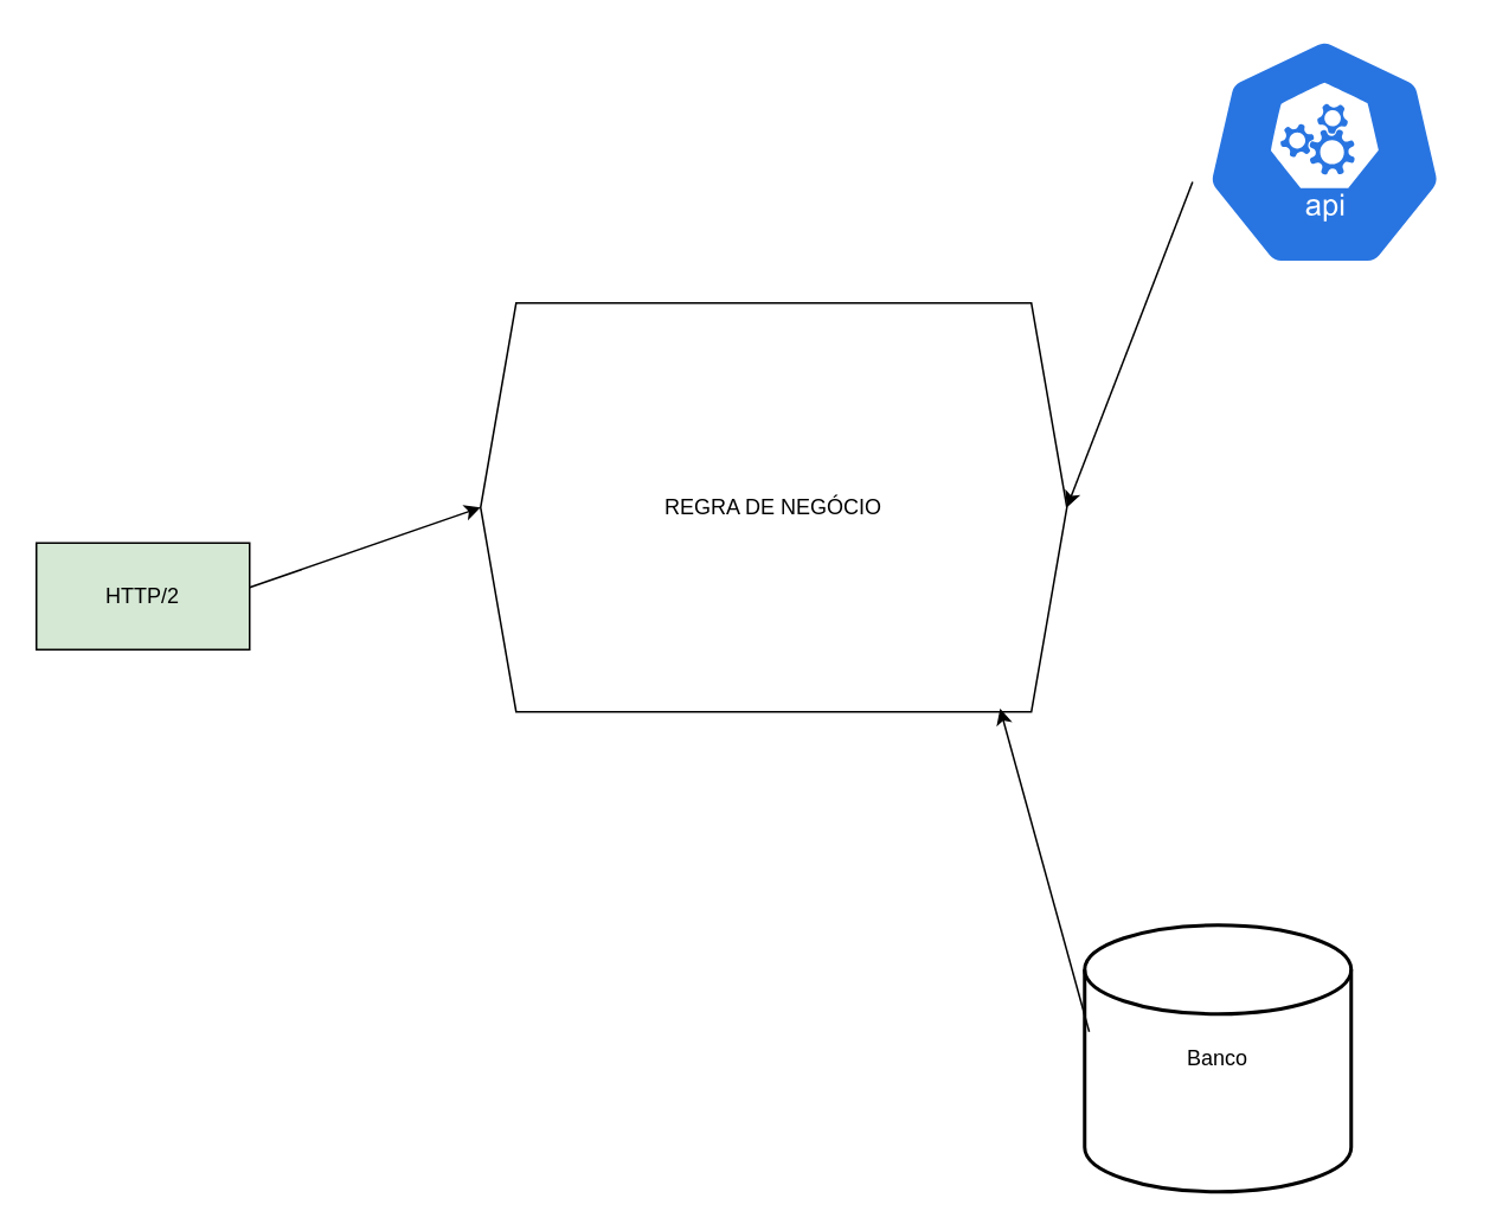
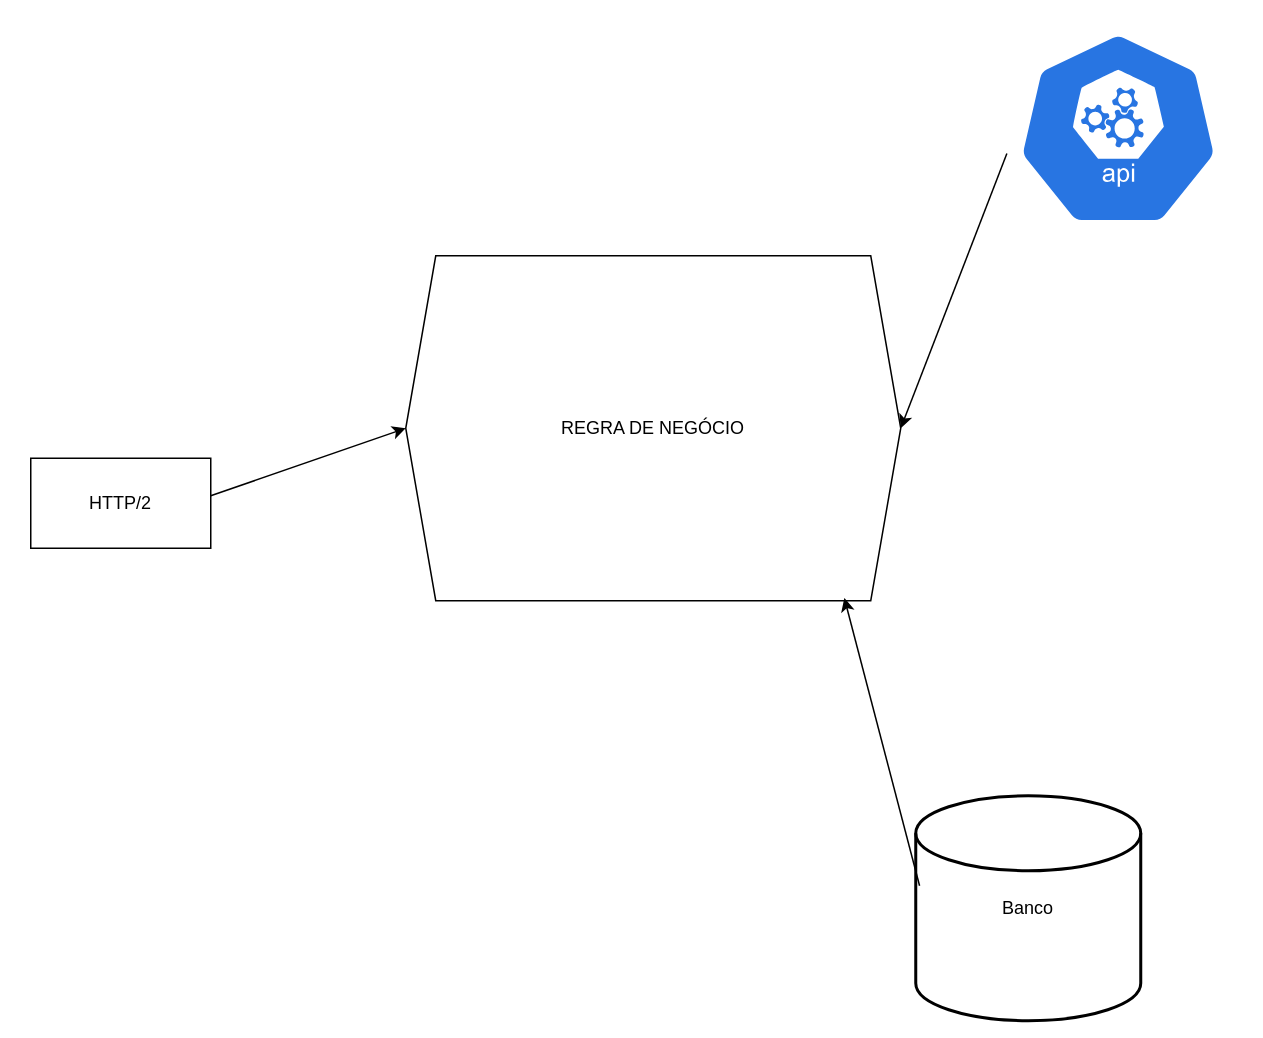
  <mxCell id="0" />
  <mxCell id="1" parent="0" />
- <mxCell id="2" value="HTTP/2" style="whiteSpace=wrap;html=1;fillColor=#d5e8d4;" vertex="1" parent="1"><mxGeometry x="20" y="305" width="120" height="60" as="geometry" /></mxCell>
- <mxCell id="3" value="Banco" style="strokeWidth=2;html=1;shape=mxgraph.flowchart.database;whiteSpace=wrap;" vertex="1" parent="1"><mxGeometry x="610" y="520" width="150" height="150" as="geometry" /></mxCell>
+ <mxCell id="2" value="HTTP/2" style="whiteSpace=wrap;html=1;" vertex="1" parent="1"><mxGeometry x="20" y="305" width="120" height="60" as="geometry" /></mxCell>
+ <mxCell id="3" value="Banco" style="strokeWidth=2;html=1;shape=mxgraph.flowchart.database;whiteSpace=wrap;" vertex="1" parent="1"><mxGeometry x="610" y="530" width="150" height="150" as="geometry" /></mxCell>
  <mxCell id="4" value="REGRA DE NEGÓCIO" style="shape=hexagon;perimeter=hexagonPerimeter2;whiteSpace=wrap;html=1;fixedSize=1;" vertex="1" parent="1"><mxGeometry x="270" y="170" width="330" height="230" as="geometry" /></mxCell>
  <mxCell id="5" value="" style="sketch=0;html=1;dashed=0;whitespace=wrap;fillColor=#2875E2;strokeColor=#ffffff;points=[[0.005,0.63,0],[0.1,0.2,0],[0.9,0.2,0],[0.5,0,0],[0.995,0.63,0],[0.72,0.99,0],[0.5,1,0],[0.28,0.99,0]];verticalLabelPosition=bottom;align=center;verticalAlign=top;shape=mxgraph.kubernetes.icon;prIcon=api" vertex="1" parent="1"><mxGeometry x="670" y="20" width="150" height="130" as="geometry" /></mxCell>
  <mxCell id="6" value="" style="endArrow=classic;html=1;entryX=0;entryY=0.5;entryDx=0;entryDy=0;" edge="1" parent="1" target="4"><mxGeometry width="50" height="50" relative="1" as="geometry"><mxPoint x="140" y="330" as="sourcePoint" /><mxPoint x="190" y="280" as="targetPoint" /></mxGeometry></mxCell>
  <mxCell id="7" value="" style="endArrow=classic;html=1;entryX=1;entryY=0.5;entryDx=0;entryDy=0;exitX=0.005;exitY=0.63;exitDx=0;exitDy=0;exitPerimeter=0;" edge="1" parent="1" source="5" target="4"><mxGeometry width="50" height="50" relative="1" as="geometry"><mxPoint x="390" y="420" as="sourcePoint" /><mxPoint x="440" y="370" as="targetPoint" /><Array as="points" /></mxGeometry></mxCell>
  <mxCell id="8" value="" style="endArrow=classic;html=1;entryX=0.886;entryY=0.992;entryDx=0;entryDy=0;entryPerimeter=0;exitX=0.017;exitY=0.4;exitDx=0;exitDy=0;exitPerimeter=0;" edge="1" parent="1" source="3" target="4"><mxGeometry width="50" height="50" relative="1" as="geometry"><mxPoint x="390" y="420" as="sourcePoint" /><mxPoint x="440" y="370" as="targetPoint" /></mxGeometry></mxCell>
